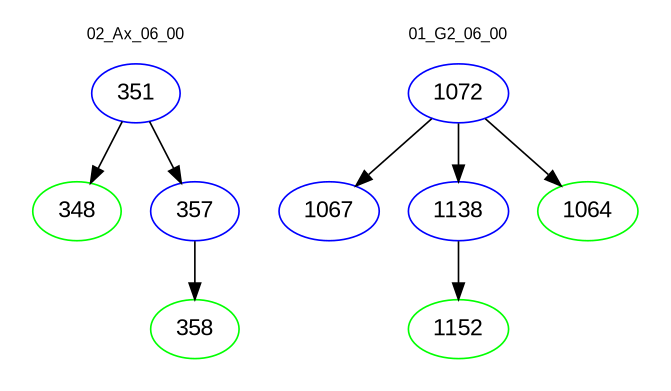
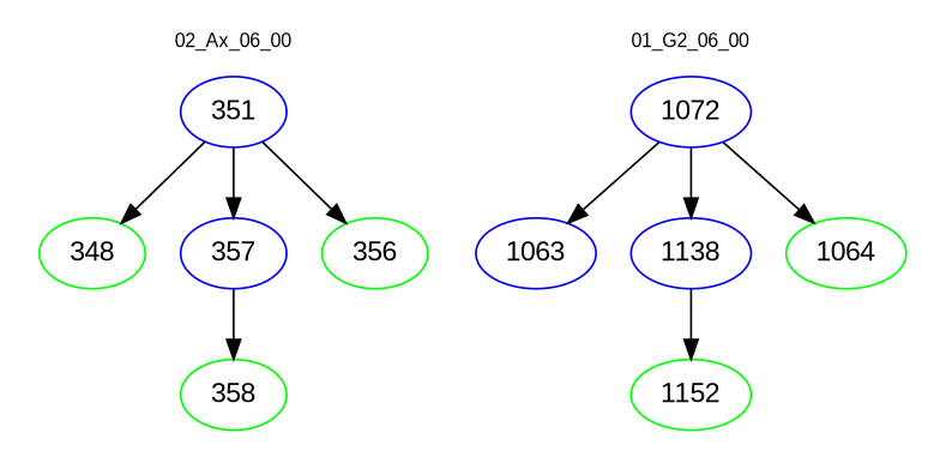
  digraph {
    fontname="Liberation Sans"
    node [color=blue fontname="Liberation Sans"]
    edge [color=black fontname="Liberation Sans"]
    n1 [label=351]
    n2 [color=green label=348]
    n3 [label=357]
+   n4 [color=green label=356]
    n5 [color=green label=358]
    n6 [label=1072]
-   n7 [label=1067]
+   n7 [label=1063]
    n8 [label=1138]
    n9 [color=green label=1064]
    n10 [color=green label=1152]
    subgraph cluster_1 {
      color=white
      fontsize=10
      label="02_Ax_06_00"
      n1
      n2
      n3
+     n4
      n5
    }
    subgraph cluster_2 {
      color=white
      fontsize=10
      label="01_G2_06_00"
      n6
      n7
      n8
      n9
      n10
    }
    n1 -> n2
    n1 -> n3
+   n1 -> n4
    n3 -> n5
    n6 -> n7
    n6 -> n8
    n6 -> n9
    n8 -> n10
  }
